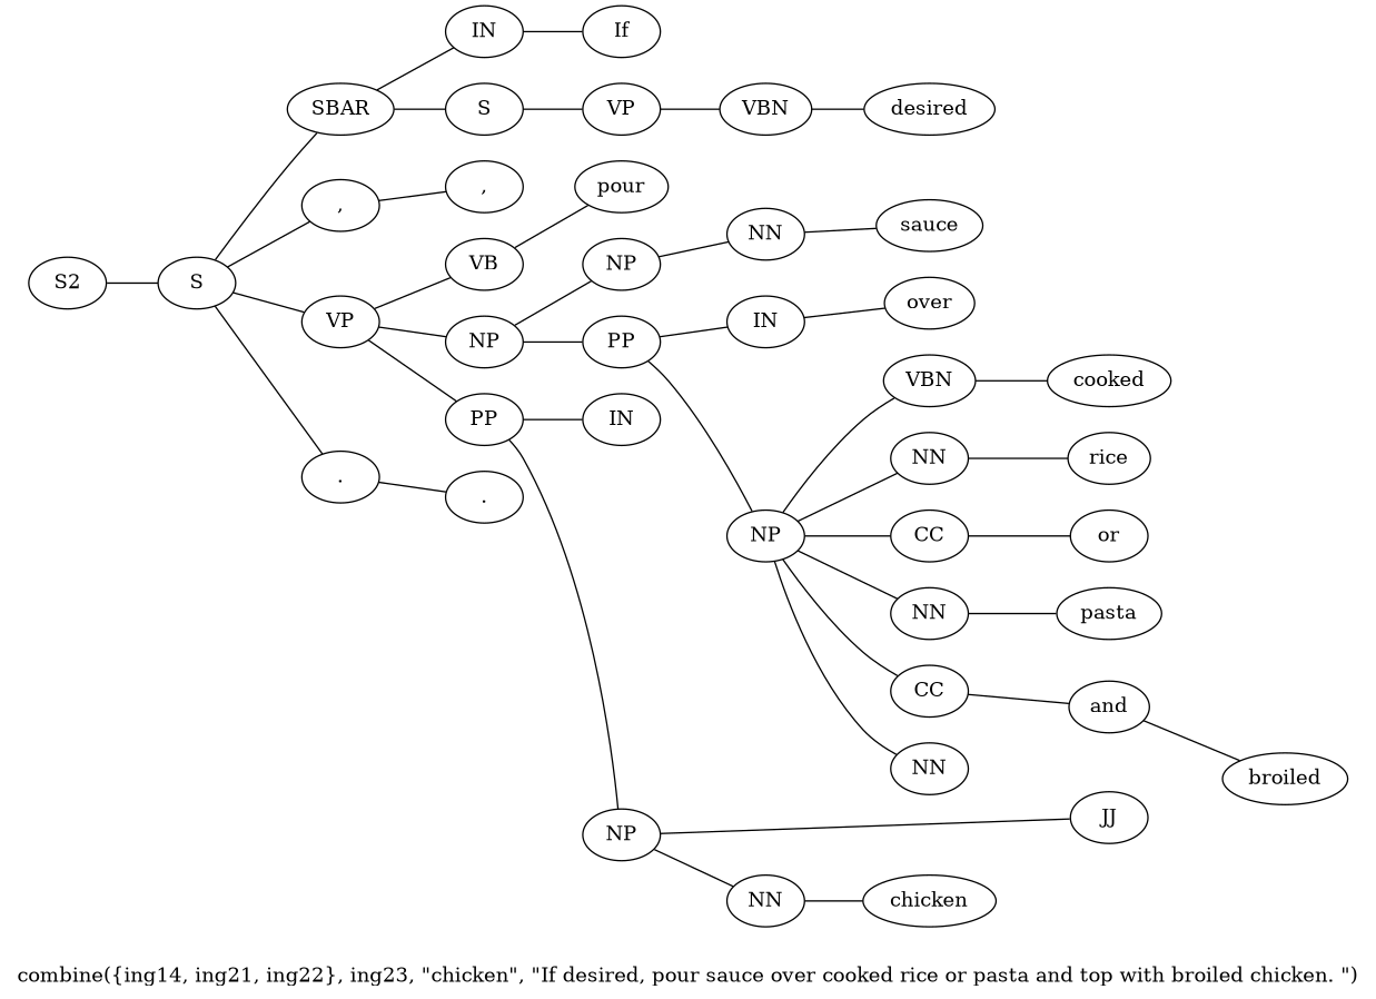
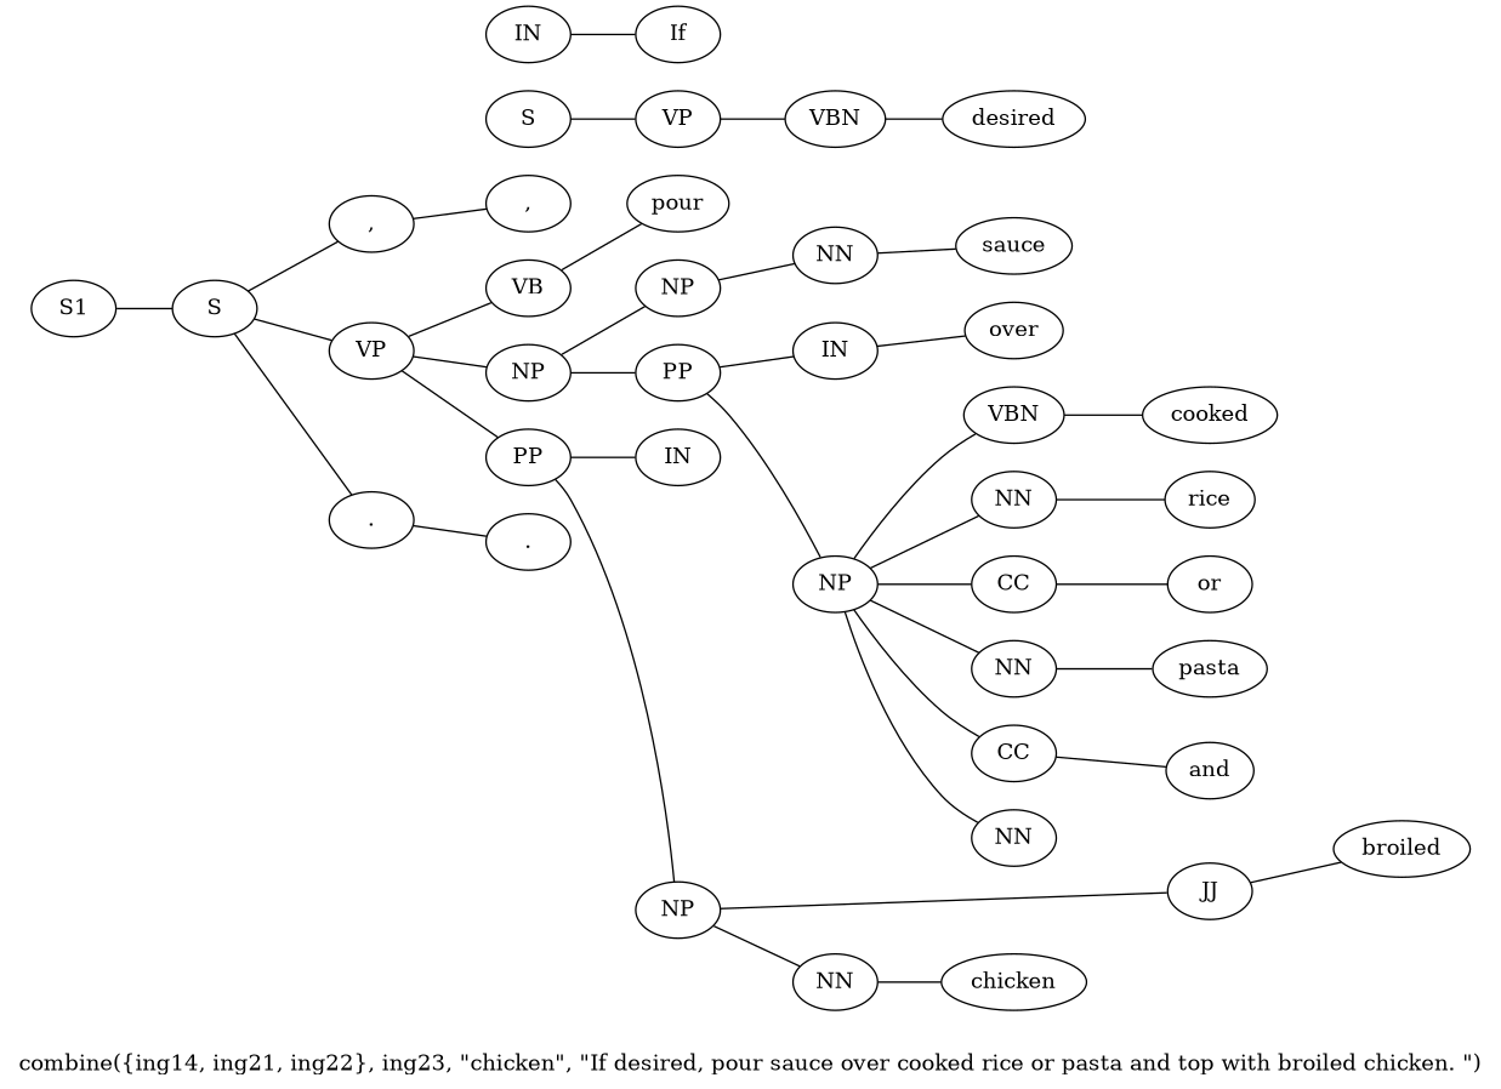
  graph {
    label="combine({ing14, ing21, ing22}, ing23, \"chicken\", \"If desired, pour sauce over cooked rice or pasta and top with broiled chicken. \")"
    rankdir=LR
-   n1 [label=S2]
+   n1 [label=S1]
    n2 [label=S]
-   n3 [label=SBAR]
    n4 [label=","]
    n5 [label=VP]
    n6 [label="."]
    n7 [label=IN]
    n8 [label=S]
    n9 [label=","]
    n10 [label=VB]
    n11 [label=NP]
    n12 [label=PP]
    n13 [label="."]
    n14 [label=If]
    n15 [label=VP]
    n16 [label=VBN]
    n17 [label=desired]
    n18 [label=pour]
    n19 [label=NP]
    n20 [label=PP]
    n21 [label=IN]
    n22 [label=NP]
    n23 [label=NN]
    n24 [label=IN]
    n25 [label=NP]
    n26 [label=sauce]
    n27 [label=over]
    n28 [label=VBN]
    n29 [label=NN]
    n30 [label=CC]
    n31 [label=NN]
    n32 [label=CC]
    n33 [label=NN]
    n34 [label=cooked]
    n35 [label=rice]
    n36 [label=or]
    n37 [label=pasta]
    n38 [label=and]
    n39 [label=JJ]
    n40 [label=NN]
    n41 [label=broiled]
    n42 [label=chicken]
    n1 -- n2
-   n2 -- n3
    n2 -- n4
    n2 -- n5
    n2 -- n6
-   n3 -- n7
-   n3 -- n8
    n4 -- n9
    n5 -- n10
    n5 -- n11
    n5 -- n12
    n6 -- n13
    n7 -- n14
    n8 -- n15
    n10 -- n18
    n11 -- n19
    n11 -- n20
    n12 -- n21
    n12 -- n22
    n15 -- n16
    n16 -- n17
    n19 -- n23
    n20 -- n24
    n20 -- n25
    n22 -- n39
    n22 -- n40
    n23 -- n26
    n24 -- n27
    n25 -- n28
    n25 -- n29
    n25 -- n30
    n25 -- n31
    n25 -- n32
    n25 -- n33
    n28 -- n34
    n29 -- n35
    n30 -- n36
    n31 -- n37
    n32 -- n38
-   n38 -- n41
+   n39 -- n41
    n40 -- n42
  }
